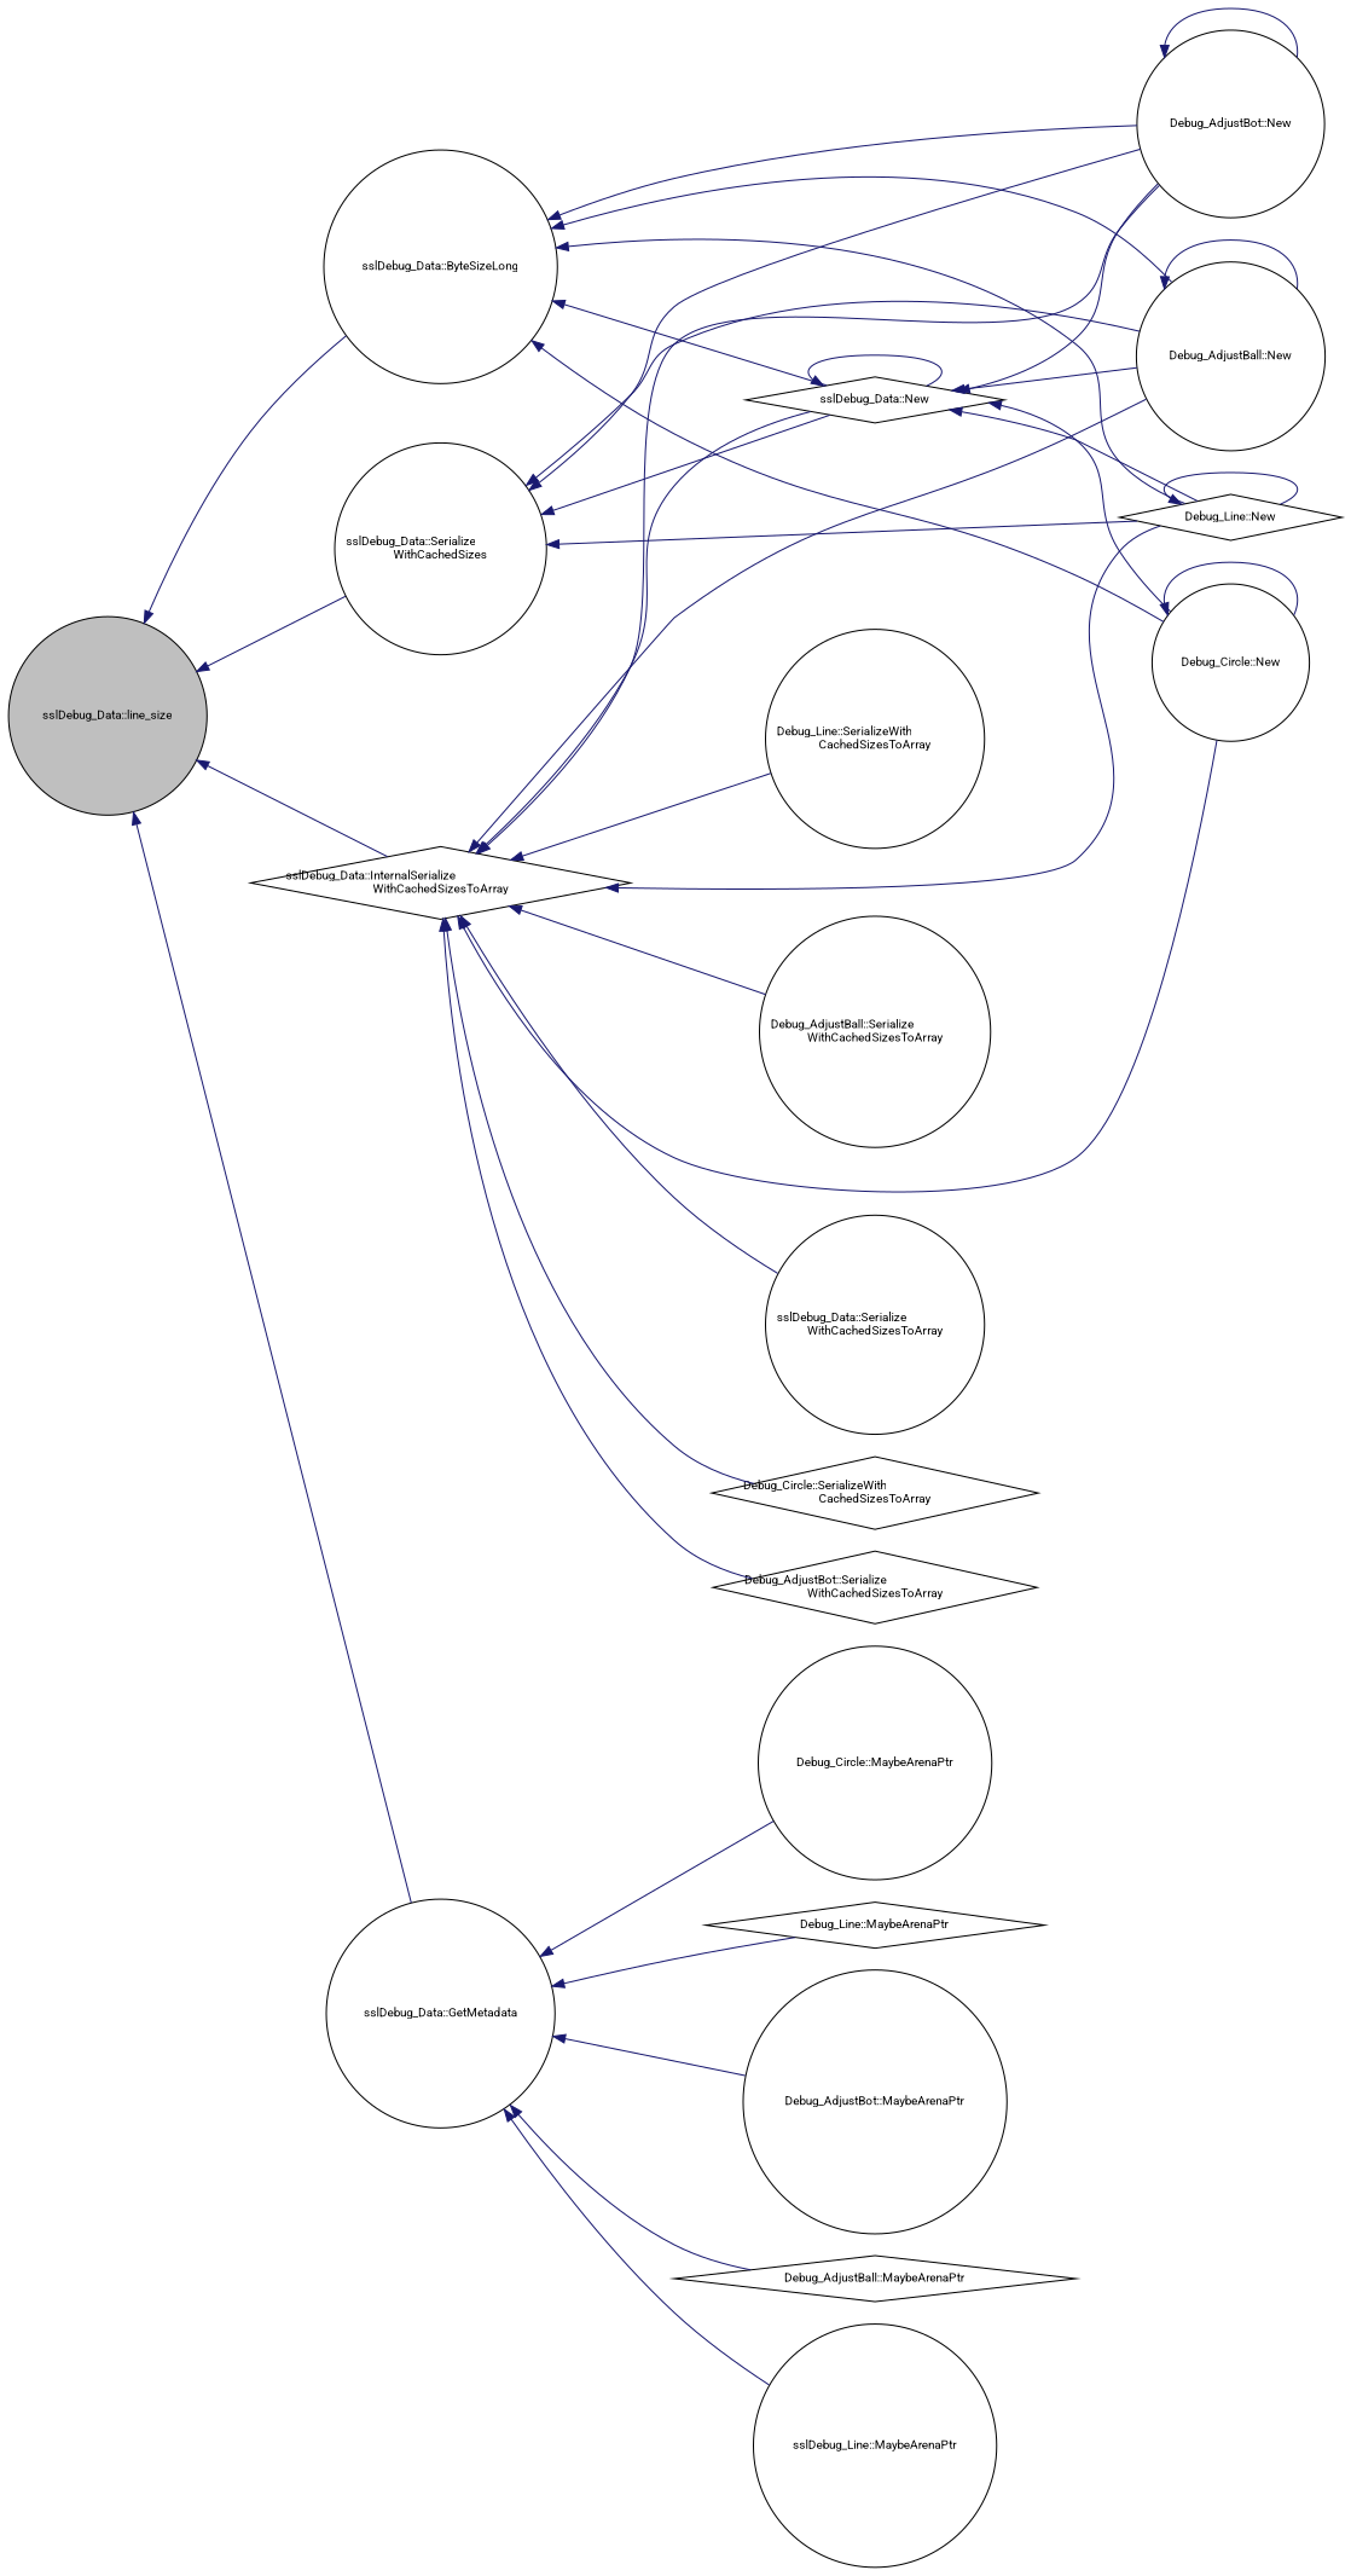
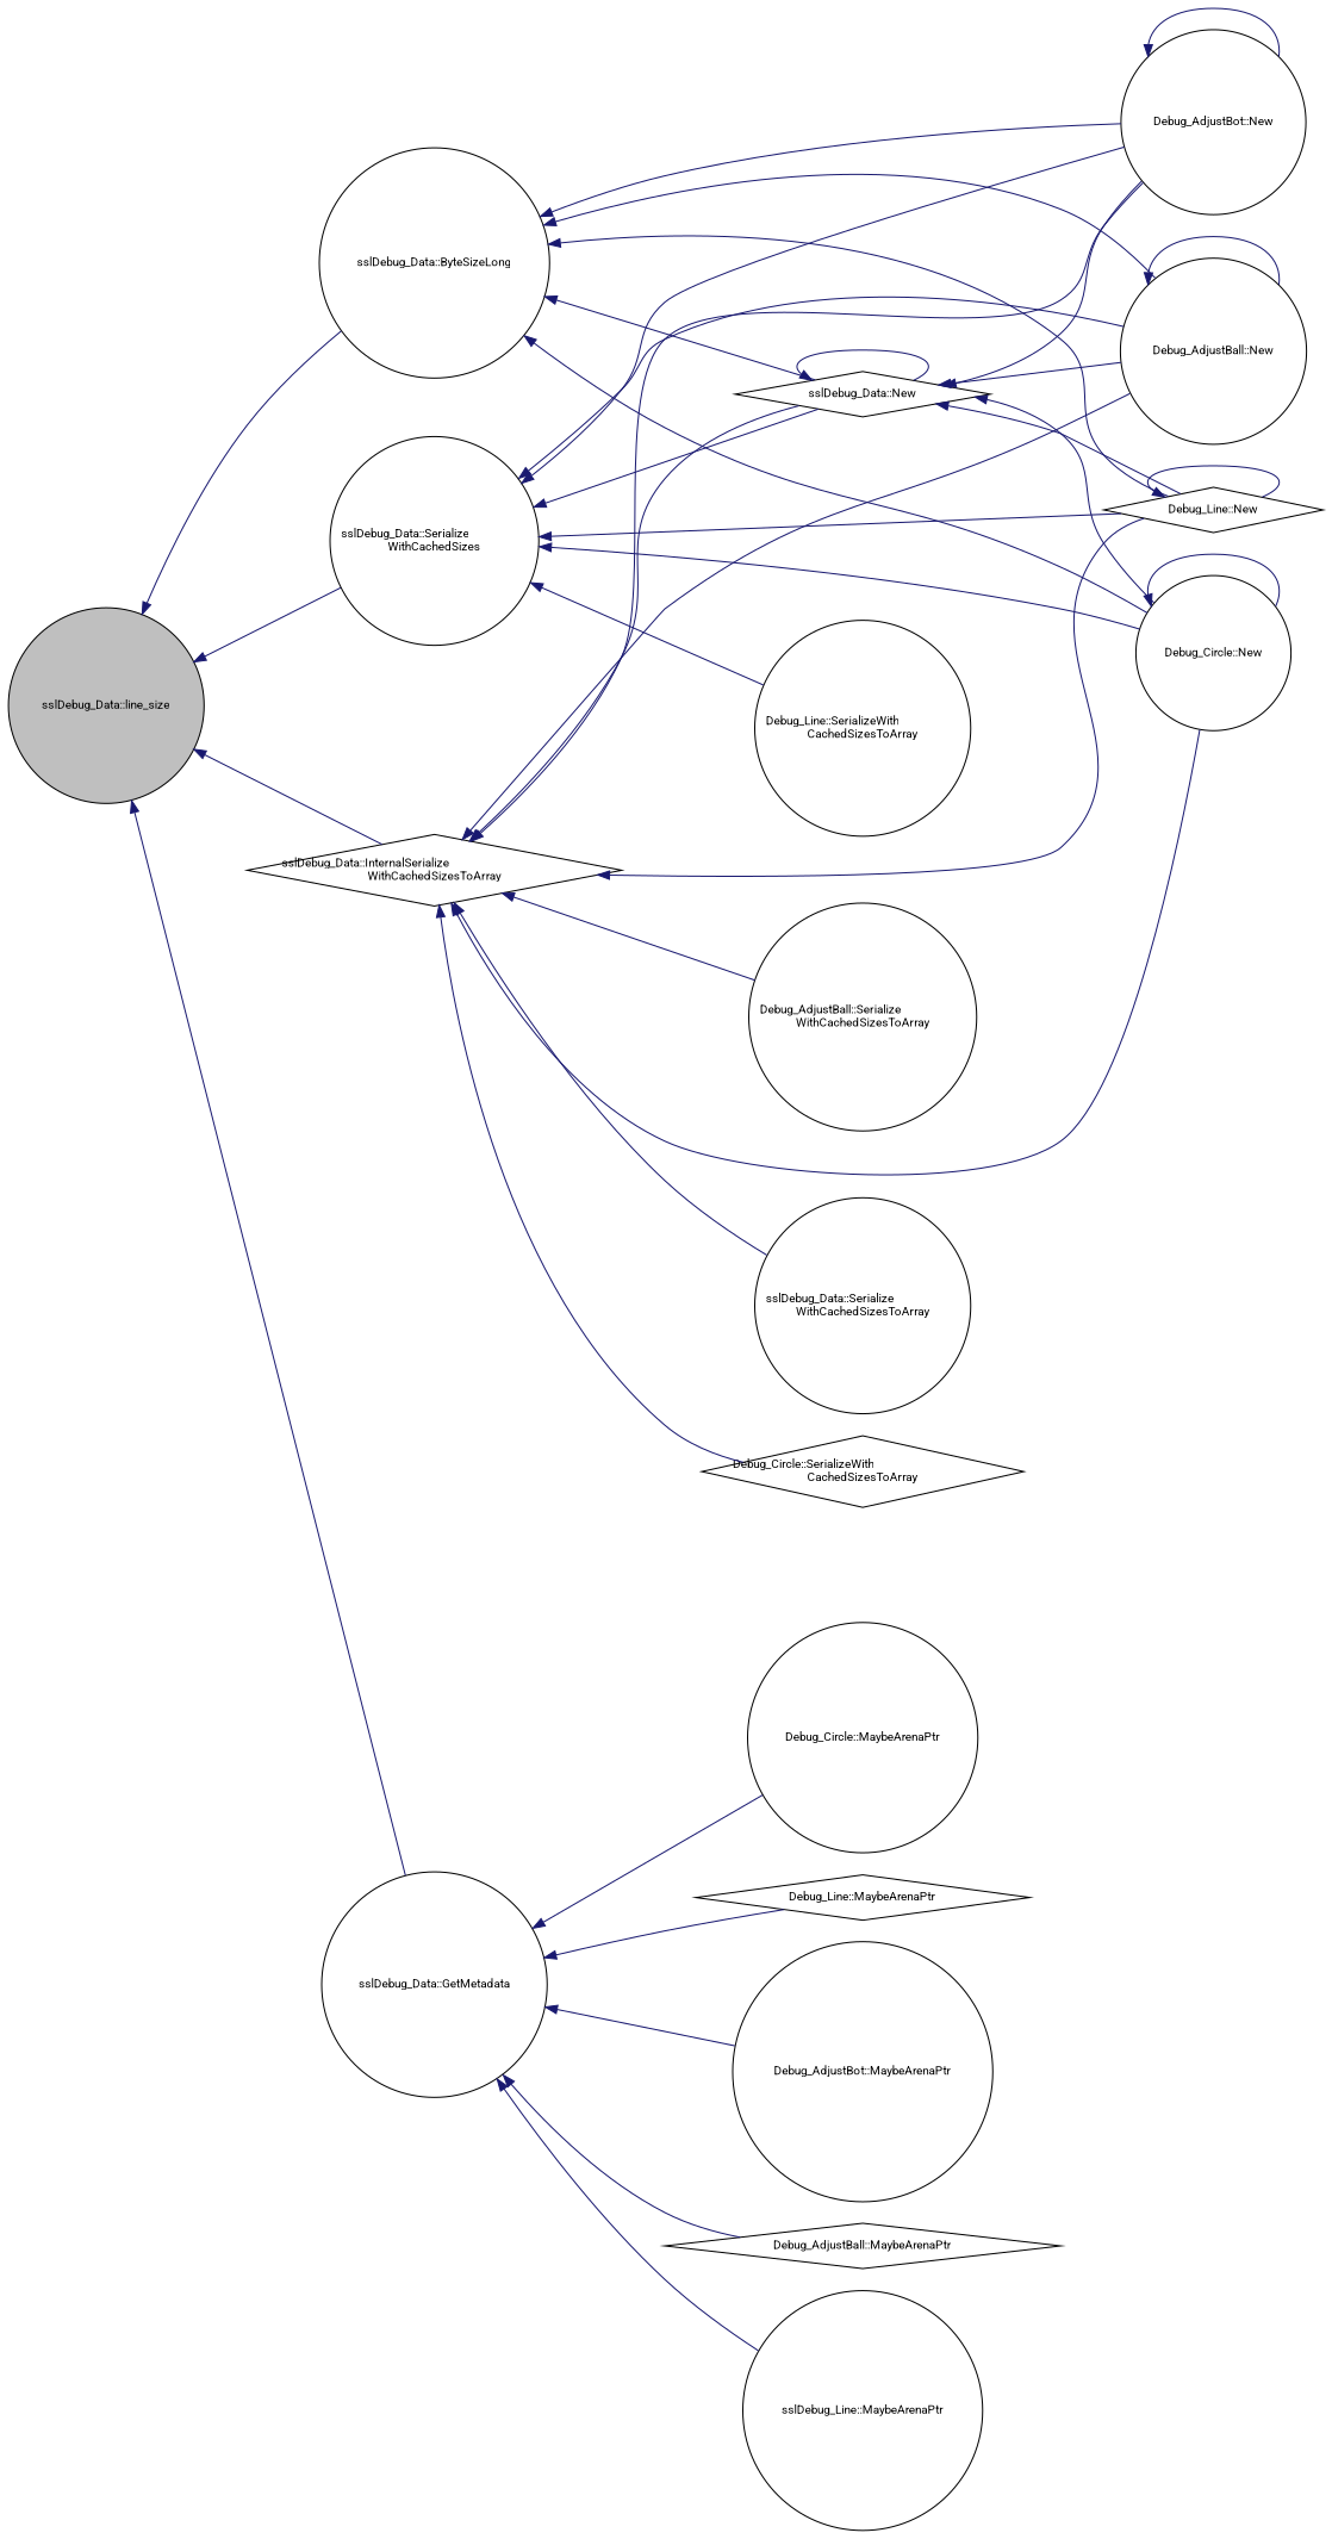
  digraph {
    fontname=Roboto
    rankdir=LR
    node [color=black fillcolor=white fontname=Roboto fontsize=10 shape=circle style=filled]
    edge [color=midnightblue dir=back fontname=Roboto fontsize=10 labelfontname=Helvetica labelfontsize=10 style=solid]
    n1 [fillcolor=grey75 fontcolor=black height=0.2 label="sslDebug_Data::line_size" width=0.4]
    n2 [height=0.2 label="sslDebug_Data::ByteSizeLong" width=0.4]
    n3 [height=0.2 label="sslDebug_Data::GetMetadata" width=0.4]
    n4 [height=0.2 label="sslDebug_Data::InternalSerialize\lWithCachedSizesToArray" shape=diamond width=0.4]
    n5 [height=0.2 label="sslDebug_Data::Serialize\lWithCachedSizes" width=0.4]
    n6 [height=0.2 label="sslDebug_Data::New" shape=diamond width=0.4]
    n7 [height=0.2 label="Debug_Circle::New" width=0.4]
    n8 [height=0.2 label="Debug_Line::New" shape=diamond width=0.4]
    n9 [height=0.2 label="Debug_AdjustBot::New" width=0.4]
    n10 [height=0.2 label="Debug_AdjustBall::New" width=0.4]
    n11 [height=0.2 label="sslDebug_Line::MaybeArenaPtr" width=0.4]
    n12 [height=0.2 label="Debug_Circle::MaybeArenaPtr" width=0.4]
    n13 [height=0.2 label="Debug_Line::MaybeArenaPtr" shape=diamond width=0.4]
    n14 [height=0.2 label="Debug_AdjustBot::MaybeArenaPtr" width=0.4]
    n15 [height=0.2 label="Debug_AdjustBall::MaybeArenaPtr" shape=diamond width=0.4]
    n16 [height=0.2 label="sslDebug_Data::Serialize\lWithCachedSizesToArray" width=0.4]
    n17 [height=0.2 label="Debug_Circle::SerializeWith\lCachedSizesToArray" shape=diamond width=0.4]
    n18 [height=0.2 label="Debug_Line::SerializeWith\lCachedSizesToArray" width=0.4]
-   n19 [height=0.2 label="Debug_AdjustBot::Serialize\lWithCachedSizesToArray" shape=diamond width=0.4]
    n20 [height=0.2 label="Debug_AdjustBall::Serialize\lWithCachedSizesToArray" width=0.4]
    n1 -> n2
    n1 -> n3
    n1 -> n4
    n1 -> n5
    n2 -> n6
    n2 -> n7
    n2 -> n8
    n2 -> n9
    n2 -> n10
    n3 -> n11
    n3 -> n12
    n3 -> n13
    n3 -> n14
    n3 -> n15
    n4 -> n6
    n4 -> n7
    n4 -> n8
    n4 -> n9
    n4 -> n10
    n4 -> n16
    n4 -> n17
-   n4 -> n18
-   n4 -> n19
+   n5 -> n18
    n4 -> n20
    n5 -> n6
+   n5 -> n7
    n5 -> n8
    n5 -> n9
    n5 -> n10
    n6 -> n6
    n6 -> n7
    n6 -> n8
    n6 -> n9
    n6 -> n10
    n7 -> n7
    n8 -> n8
    n9 -> n9
    n10 -> n10
  }
